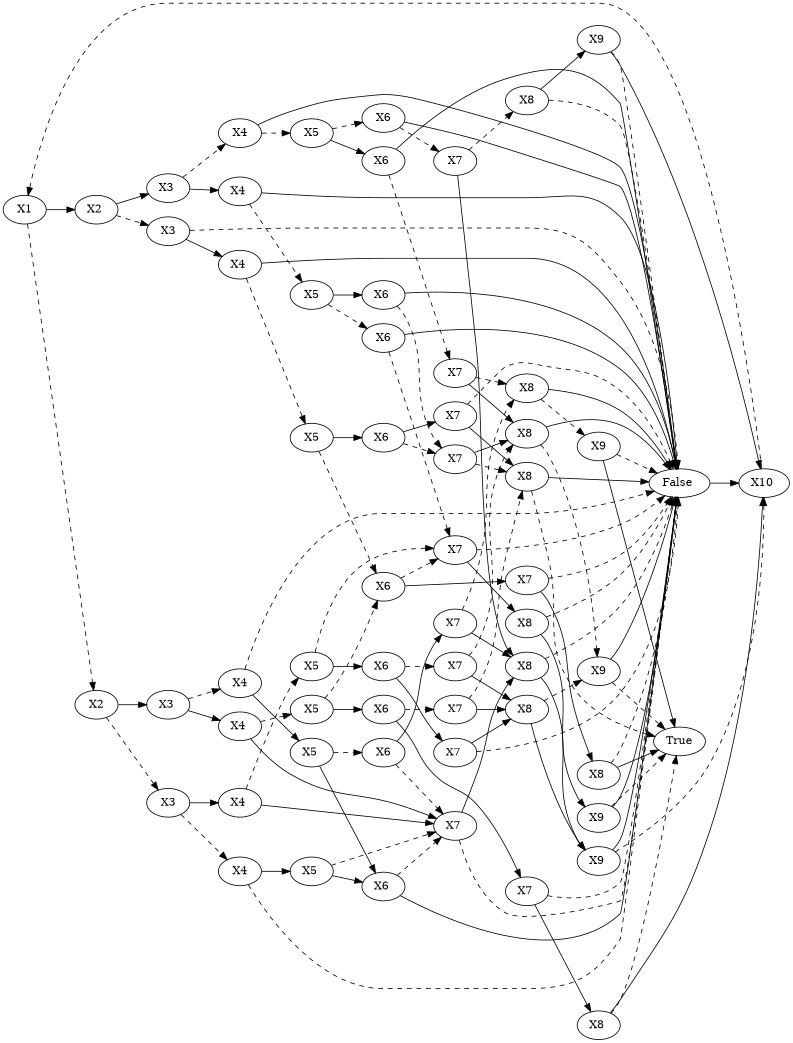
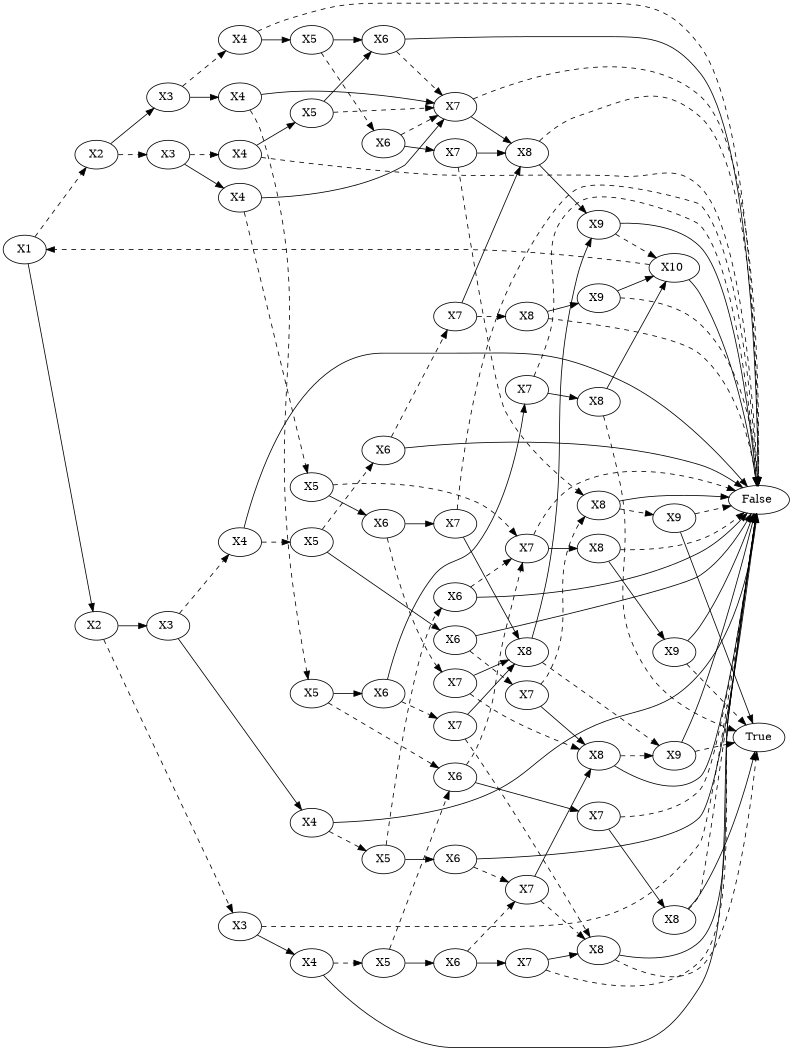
  digraph {
    rankdir=LR
    edge [fontcolor=gray]
    n1 [label=X1]
    n2 [label=X2]
    n3 [label="X2 "]
    n4 [label=X3]
    n5 [label="X3 "]
    n6 [label=X3]
    n7 [label="X3 "]
    n8 [label=X4]
    n9 [label="X4 "]
    n10 [label=X4]
    n11 [label="X4 "]
    n12 [label="False "]
    n13 [label="X5 "]
    n14 [label="X7 "]
    n15 [label=X5]
    n16 [label="X6 "]
    n17 [label="X8 "]
    n18 [label="X9 "]
    n19 [label="X10 "]
    n20 [label=True]
    n21 [label=X7]
    n22 [label="X6 "]
    n23 [label="X8 "]
    n24 [label=X7]
    n25 [label="X7 "]
    n26 [label="X9 "]
    n27 [label="X8 "]
    n28 [label="X8 "]
    n29 [label=X9]
    n30 [label="X5 "]
    n31 [label=X5]
    n32 [label=X6]
    n33 [label="X7 "]
    n34 [label=X8]
    n35 [label=X9]
    n36 [label=X6]
    n37 [label="X6 "]
    n38 [label="X7 "]
    n39 [label=X7]
    n40 [label="X7 "]
    n41 [label="X8 "]
    n42 [label="X8 "]
    n43 [label="X8 "]
    n44 [label="X4 "]
    n45 [label=X4]
    n46 [label="X4 "]
    n47 [label=X5]
    n48 [label="X6 "]
    n49 [label=X7]
    n50 [label="X7 "]
    n51 [label=X5]
    n52 [label=X5]
    n53 [label=X6]
    n54 [label="X6 "]
    n55 [label=X7]
    n56 [label=X7]
    n57 [label=X8]
    n58 [label="X9 "]
    n59 [label=X6]
    n60 [label="X6 "]
    n1 -> n2 [style=dashed]
    n1 -> n3
    n2 -> n4 [style=dashed]
    n2 -> n5
    n3 -> n6 [style=dashed]
    n3 -> n7
    n4 -> n8 [style=dashed]
    n4 -> n9
    n5 -> n10 [style=dashed]
    n5 -> n11
    n6 -> n12 [style=dashed]
    n6 -> n44
    n7 -> n45 [style=dashed]
    n7 -> n46
    n8 -> n12 [style=dashed]
    n8 -> n13
    n9 -> n14
    n9 -> n15 [style=dashed]
    n10 -> n12 [style=dashed]
    n10 -> n30
    n11 -> n14
    n11 -> n31 [style=dashed]
    n13 -> n14 [style=dashed]
    n13 -> n16
    n14 -> n12 [style=dashed]
    n14 -> n17
    n15 -> n21 [style=dashed]
    n15 -> n22
    n16 -> n12
    n16 -> n14 [style=dashed]
    n17 -> n12 [style=dashed]
    n17 -> n18
    n18 -> n12
    n18 -> n19 [style=dashed]
    n19 -> n1 [style=dashed]
-   n12 -> n19
+   n19 -> n12
    n21 -> n12 [style=dashed]
    n21 -> n23
    n22 -> n24 [style=dashed]
    n22 -> n25
    n23 -> n12 [style=dashed]
    n23 -> n26
    n24 -> n27 [style=dashed]
    n24 -> n28
    n25 -> n12 [style=dashed]
    n25 -> n28
    n26 -> n12
    n26 -> n20 [style=dashed]
    n27 -> n12
    n27 -> n29 [style=dashed]
    n28 -> n18
    n28 -> n29 [style=dashed]
    n29 -> n12
    n29 -> n20 [style=dashed]
    n30 -> n16
    n30 -> n32 [style=dashed]
    n31 -> n36 [style=dashed]
    n31 -> n37
    n32 -> n14 [style=dashed]
    n32 -> n33
    n33 -> n17
    n33 -> n34 [style=dashed]
    n34 -> n12
    n34 -> n35 [style=dashed]
    n35 -> n12 [style=dashed]
    n35 -> n20
    n36 -> n21 [style=dashed]
    n36 -> n38
    n37 -> n39 [style=dashed]
    n37 -> n40
    n38 -> n12 [style=dashed]
    n38 -> n41
    n39 -> n28
    n39 -> n42 [style=dashed]
    n40 -> n12 [style=dashed]
    n40 -> n43
    n41 -> n12 [style=dashed]
    n41 -> n20
    n42 -> n12
    n42 -> n20 [style=dashed]
    n43 -> n19
    n43 -> n20 [style=dashed]
    n44 -> n12
    n44 -> n47 [style=dashed]
    n45 -> n12
    n45 -> n51 [style=dashed]
    n46 -> n12
    n46 -> n52 [style=dashed]
    n47 -> n36 [style=dashed]
    n47 -> n48
    n48 -> n49 [style=dashed]
    n48 -> n50
    n49 -> n27
    n49 -> n42 [style=dashed]
    n50 -> n12 [style=dashed]
    n50 -> n42
    n51 -> n53 [style=dashed]
    n51 -> n54
    n52 -> n59 [style=dashed]
    n52 -> n60
    n53 -> n12
    n53 -> n55 [style=dashed]
    n54 -> n12
    n54 -> n56 [style=dashed]
    n55 -> n17
    n55 -> n57 [style=dashed]
    n56 -> n27
    n56 -> n34 [style=dashed]
    n57 -> n12 [style=dashed]
    n57 -> n58
    n58 -> n12 [style=dashed]
    n58 -> n19
    n59 -> n12
    n59 -> n21 [style=dashed]
    n60 -> n12
    n60 -> n49 [style=dashed]
  }
